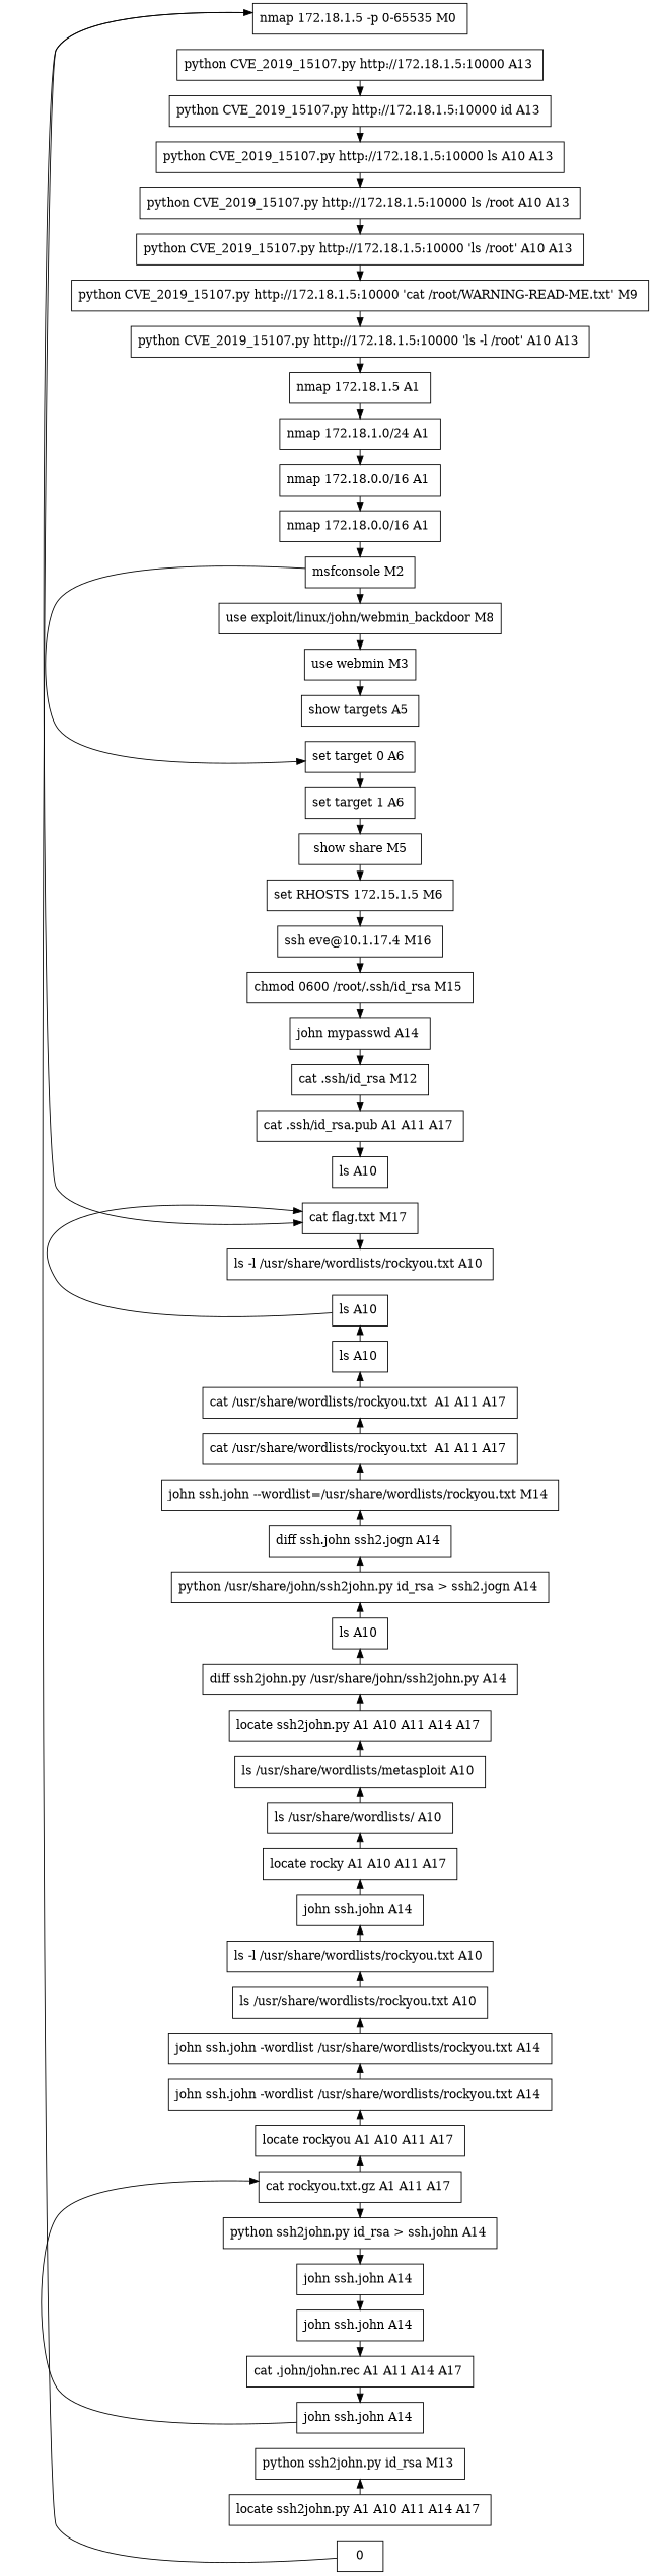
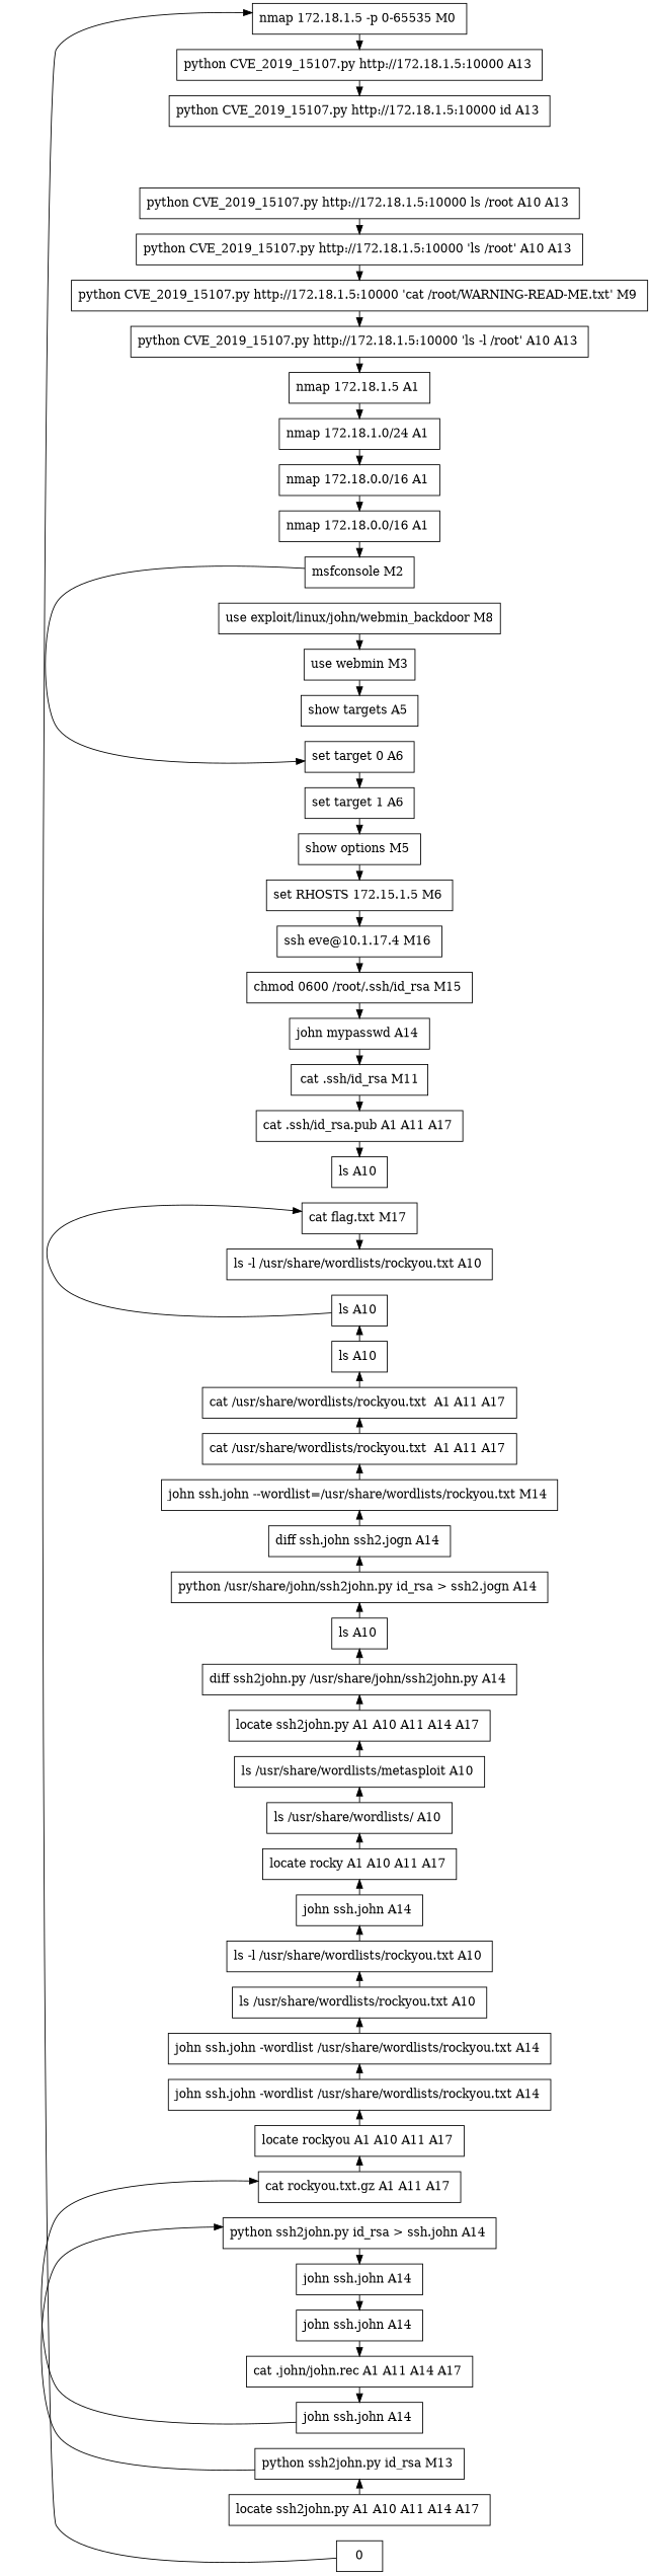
  digraph {
    rankdir=LR
    node [shape=box]
    edge [constraint=false]
    n1 [label="nmap 172.18.1.5 -p 0-65535 M0 "]
    n2 [label="python CVE_2019_15107.py http://172.18.1.5:10000 A13 "]
    n3 [label="python CVE_2019_15107.py http://172.18.1.5:10000 id A13 "]
-   n4 [label="python CVE_2019_15107.py http://172.18.1.5:10000 ls A10 A13 "]
    n5 [label="python CVE_2019_15107.py http://172.18.1.5:10000 ls /root A10 A13 "]
    n6 [label="python CVE_2019_15107.py http://172.18.1.5:10000 'ls /root' A10 A13 "]
    n7 [label="python CVE_2019_15107.py http://172.18.1.5:10000 'cat /root/WARNING-READ-ME.txt' M9 "]
    n8 [label="python CVE_2019_15107.py http://172.18.1.5:10000 'ls -l /root' A10 A13 "]
    n9 [label="nmap 172.18.1.5 A1 "]
    n10 [label="nmap 172.18.1.0/24 A1 "]
    n11 [label="nmap 172.18.0.0/16 A1 "]
    n12 [label="nmap 172.18.0.0/16 A1 "]
    n13 [label="msfconsole M2 "]
    n14 [label="use exploit/linux/john/webmin_backdoor M8"]
    n15 [label="set target 0 A6 "]
    n16 [label="use webmin M3"]
    n17 [label="show targets A5 "]
    n18 [label="set target 1 A6 "]
-   n19 [label="show share M5"]
+   n19 [label="show options M5 "]
    n20 [label="set RHOSTS 172.15.1.5 M6 "]
    n21 [label="ssh eve@10.1.17.4 M16 "]
    n22 [label="chmod 0600 /root/.ssh/id_rsa M15 "]
    n23 [label="john mypasswd A14 "]
-   n24 [label="cat .ssh/id_rsa M12 "]
+   n24 [label="cat .ssh/id_rsa M11"]
    n25 [label="cat .ssh/id_rsa.pub A1 A11 A17 "]
    n26 [label="ls A10 "]
    n27 [label="locate ssh2john.py A1 A10 A11 A14 A17 "]
    n28 [label="python ssh2john.py id_rsa M13 "]
    n29 [label="python ssh2john.py id_rsa > ssh.john A14 "]
    n30 [label="john ssh.john A14 "]
    n31 [label="john ssh.john A14 "]
    n32 [label="cat .john/john.rec A1 A11 A14 A17 "]
    n33 [label="john ssh.john A14 "]
    n34 [label="cat rockyou.txt.gz A1 A11 A17 "]
    n35 [label="locate rockyou A1 A10 A11 A17 "]
    n36 [label="john ssh.john -wordlist /usr/share/wordlists/rockyou.txt A14 "]
    n37 [label="john ssh.john -wordlist /usr/share/wordlists/rockyou.txt A14 "]
    n38 [label="ls /usr/share/wordlists/rockyou.txt A10 "]
    n39 [label="ls -l /usr/share/wordlists/rockyou.txt A10 "]
    n40 [label="john ssh.john A14 "]
    n41 [label="locate rocky A1 A10 A11 A17 "]
    n42 [label="ls /usr/share/wordlists/ A10 "]
    n43 [label="ls /usr/share/wordlists/metasploit A10 "]
    n44 [label="locate ssh2john.py A1 A10 A11 A14 A17 "]
    n45 [label="diff ssh2john.py /usr/share/john/ssh2john.py A14 "]
    n46 [label="ls A10 "]
    n47 [label="python /usr/share/john/ssh2john.py id_rsa > ssh2.jogn A14 "]
    n48 [label="diff ssh.john ssh2.jogn A14 "]
    n49 [label="john ssh.john --wordlist=/usr/share/wordlists/rockyou.txt M14 "]
    n50 [label="cat /usr/share/wordlists/rockyou.txt  A1 A11 A17 "]
    n51 [label="cat /usr/share/wordlists/rockyou.txt  A1 A11 A17 "]
    n52 [label="ls A10 "]
    n53 [label="ls A10 "]
    n54 [label="cat flag.txt M17 "]
    n55 [label="ls -l /usr/share/wordlists/rockyou.txt A10 "]
    0
-   n1 -> n54
+   n1 -> n2
    n2 -> n3
-   n3 -> n4
-   n4 -> n5
    n5 -> n6
    n6 -> n7
    n7 -> n8
    n8 -> n9
    n9 -> n10
    n10 -> n11
    n11 -> n12
    n12 -> n13
-   n13 -> n14
    n13 -> n15
    n14 -> n16
    n15 -> n18
    n16 -> n17
    n18 -> n19
    n19 -> n20
    n20 -> n21
    n21 -> n22
    n22 -> n23
    n23 -> n24
    n24 -> n25
    n25 -> n26
    n27 -> n28
-   n34 -> n29
+   n28 -> n29
    n29 -> n30
    n30 -> n31
    n31 -> n32
    n32 -> n33
    n33 -> n34
    n34 -> n35
    n35 -> n36
    n36 -> n37
    n37 -> n38
    n38 -> n39
    n39 -> n40
    n40 -> n41
    n41 -> n42
    n42 -> n43
    n43 -> n44
    n44 -> n45
    n45 -> n46
    n46 -> n47
    n47 -> n48
    n48 -> n49
    n49 -> n50
    n50 -> n51
    n51 -> n52
    n52 -> n53
    n53 -> n54
    n54 -> n55
    0 -> n1
  }
